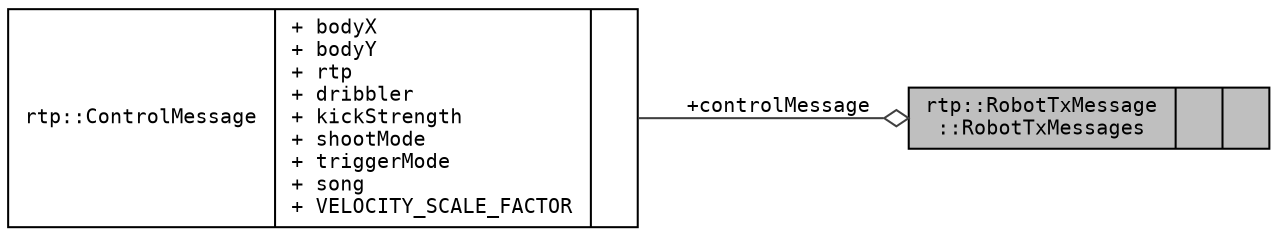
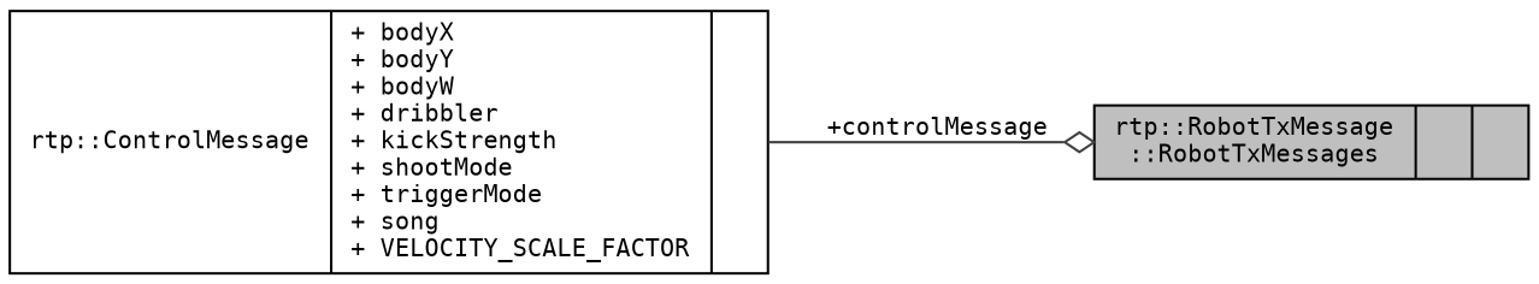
  digraph {
    rankdir=LR
    fontname="DejaVu Sans Mono"
    node [color=black fontname="DejaVu Sans Mono" fontsize=10 shape=record style=filled]
    n1 [fillcolor=grey75 fontcolor=black height=0.2 label="{rtp::RobotTxMessage\l::RobotTxMessages\n||}" width=0.4]
-   n2 [fillcolor=white height=0.2 label="{rtp::ControlMessage\n|+ bodyX\l+ bodyY\l+ rtp\l+ dribbler\l+ kickStrength\l+ shootMode\l+ triggerMode\l+ song\l+ VELOCITY_SCALE_FACTOR\l|}" width=0.4]
+   n2 [fillcolor=white height=0.2 label="{rtp::ControlMessage\n|+ bodyX\l+ bodyY\l+ bodyW\l+ dribbler\l+ kickStrength\l+ shootMode\l+ triggerMode\l+ song\l+ VELOCITY_SCALE_FACTOR\l|}" width=0.4]
    n2 -> n1 [arrowhead=odiamond color=grey25 fontname="DejaVu Sans Mono" fontsize=10 label=" +controlMessage" labelfontname=Helvetica labelfontsize=10 style=solid]
  }
